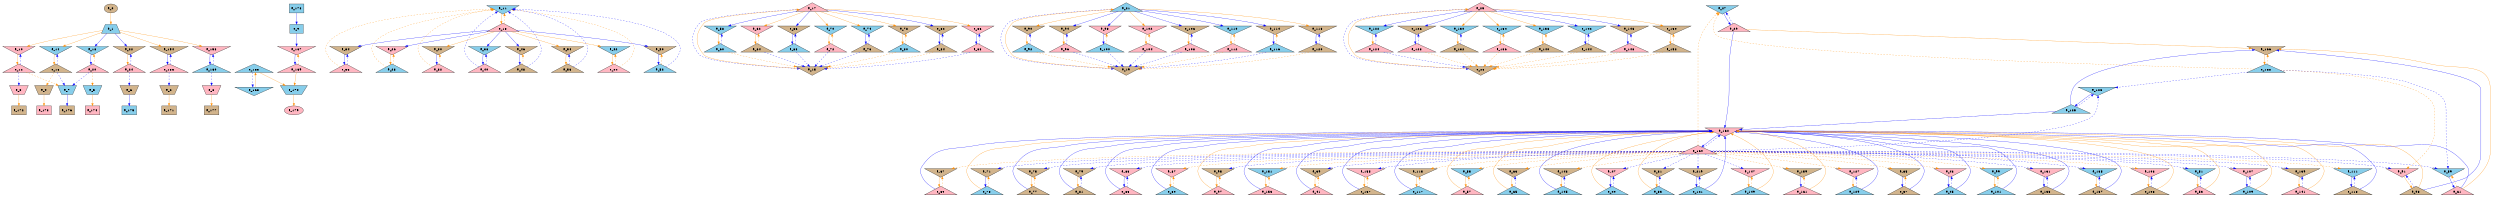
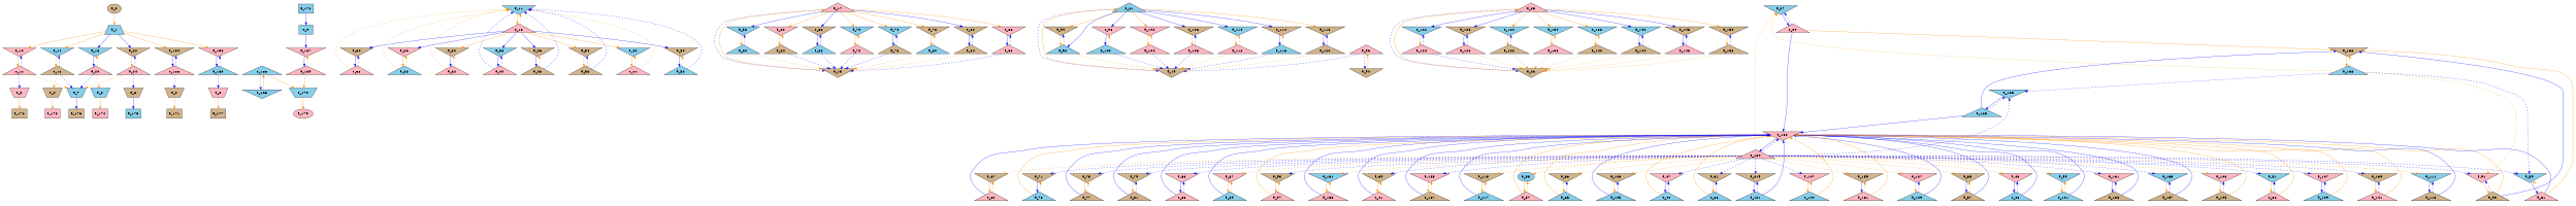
  digraph {
    node [fillcolor=tan shape=invtriangle style=filled]
    edge [color=blue]
    e_1 [fillcolor=skyblue shape=trapezium]
    e_10 [fillcolor=lightpink]
    e_14 [fillcolor=skyblue]
    e_18 [fillcolor=skyblue]
    e_22
    e_154
    e_158 [fillcolor=lightpink]
    e_0 [shape=""]
    e_12 [fillcolor=lightpink shape=triangle]
    e_16 [shape=triangle]
    e_20 [fillcolor=lightpink shape=triangle]
    e_24 [fillcolor=lightpink shape=triangle]
    e_156 [fillcolor=lightpink shape=triangle]
    e_160 [fillcolor=skyblue shape=triangle]
    e_2 [shape=invtrapezium]
    e_171 [shape=dot]
    e_3 [fillcolor=lightpink shape=invtrapezium]
    e_172 [shape=dot]
    e_4 [shape=invtrapezium]
    e_173 [fillcolor=lightpink shape=dot]
    e_5 [fillcolor=skyblue shape=invtrapezium]
    e_174 [fillcolor=lightpink shape=dot]
    e_6 [shape=invtrapezium]
    e_175 [fillcolor=skyblue shape=dot]
    e_7 [fillcolor=skyblue shape=invtrapezium]
    e_176 [shape=dot]
    e_8 [fillcolor=lightpink shape=invtrapezium]
    e_177 [shape=dot]
    e_9 [fillcolor=skyblue shape=dot]
    e_167 [fillcolor=lightpink]
    e_169 [fillcolor=lightpink shape=triangle]
    e_11 [fillcolor=skyblue]
    e_13 [fillcolor=lightpink shape=triangle]
    e_26 [fillcolor=lightpink]
    e_30
    e_34
    e_38 [fillcolor=skyblue]
    e_42 [fillcolor=skyblue]
    e_46
    e_50
    e_54
    e_28 [fillcolor=skyblue shape=triangle]
    e_32 [fillcolor=lightpink shape=triangle]
    e_36 [fillcolor=lightpink shape=triangle]
    e_40 [fillcolor=lightpink shape=triangle]
    e_44 [fillcolor=lightpink shape=triangle]
    e_48 [shape=triangle]
    e_52 [fillcolor=skyblue shape=triangle]
    e_56 [shape=triangle]
    e_17 [fillcolor=lightpink shape=triangle]
    e_15
    e_58 [fillcolor=skyblue]
    e_62 [fillcolor=lightpink]
    e_66
    e_70 [fillcolor=skyblue]
    e_74 [fillcolor=skyblue]
    e_78
    e_82
    e_86 [fillcolor=lightpink]
    e_60 [fillcolor=skyblue shape=triangle]
    e_64 [shape=triangle]
    e_68 [fillcolor=skyblue shape=triangle]
    e_72 [fillcolor=lightpink shape=triangle]
    e_76 [shape=triangle]
    e_80 [fillcolor=skyblue shape=triangle]
    e_84 [shape=triangle]
    e_88 [fillcolor=lightpink shape=triangle]
    e_21 [fillcolor=skyblue shape=triangle]
    e_19
    e_90
    e_94
    e_98 [fillcolor=lightpink]
    e_102 [fillcolor=lightpink]
    e_106
    e_110 [fillcolor=skyblue]
    e_114
    e_118
    e_92 [fillcolor=skyblue shape=triangle]
    e_96 [fillcolor=lightpink shape=triangle]
    e_100 [fillcolor=skyblue shape=triangle]
    e_104 [fillcolor=lightpink shape=triangle]
    e_108 [fillcolor=lightpink shape=triangle]
    e_112 [fillcolor=lightpink shape=triangle]
    e_116 [fillcolor=skyblue shape=triangle]
    e_120 [shape=triangle]
    e_25 [fillcolor=lightpink shape=triangle]
    e_23
    e_122 [fillcolor=skyblue]
    e_126
    e_130 [fillcolor=skyblue]
    e_134 [fillcolor=skyblue]
    e_138 [fillcolor=skyblue]
    e_142 [fillcolor=skyblue]
    e_146
    e_150
    e_124 [fillcolor=lightpink shape=triangle]
    e_128 [fillcolor=lightpink shape=triangle]
    e_132 [shape=triangle]
    e_136 [fillcolor=lightpink shape=triangle]
    e_140 [shape=triangle]
    e_144 [shape=triangle]
    e_148 [fillcolor=lightpink shape=triangle]
    e_152 [shape=triangle]
    e_27 [fillcolor=skyblue]
    e_29 [fillcolor=lightpink shape=triangle]
    e_162 [fillcolor=lightpink]
    e_166
    e_164 [fillcolor=lightpink shape=triangle]
    e_168 [fillcolor=skyblue shape=triangle]
    e_33 [fillcolor=skyblue shape=triangle]
    e_31
    e_37 [shape=triangle]
    e_35
    e_41 [fillcolor=lightpink shape=triangle]
    e_39
    e_43 [fillcolor=lightpink]
    e_45 [fillcolor=skyblue shape=triangle]
    e_47 [fillcolor=lightpink]
    e_49 [fillcolor=skyblue shape=triangle]
    e_51 [fillcolor=skyblue]
    e_53 [fillcolor=lightpink shape=triangle]
-   e_55 [fillcolor=skyblue]
+   e_55 [fillcolor=skyblue shape=ellipse]
    e_57 [fillcolor=lightpink shape=triangle]
    e_59 [fillcolor=skyblue]
    e_61 [fillcolor=lightpink shape=triangle]
    e_65 [fillcolor=skyblue shape=triangle]
    e_63
    e_69 [fillcolor=lightpink shape=triangle]
    e_67
    e_73 [fillcolor=skyblue shape=triangle]
    e_71
    e_77 [shape=triangle]
    e_75
    e_81 [shape=triangle]
    e_79
    e_83 [fillcolor=lightpink]
    e_85 [fillcolor=lightpink shape=triangle]
    e_87 [fillcolor=lightpink]
    e_89 [fillcolor=skyblue shape=triangle]
    e_91 [fillcolor=lightpink]
    e_93 [shape=triangle]
    e_97 [fillcolor=lightpink shape=triangle]
    e_95
    e_99 [fillcolor=skyblue]
    e_101 [fillcolor=skyblue shape=triangle]
    e_103 [fillcolor=lightpink]
    e_105 [shape=triangle]
    e_107 [fillcolor=lightpink]
    e_109 [fillcolor=skyblue shape=triangle]
    e_111 [fillcolor=skyblue]
    e_113 [shape=triangle]
    e_117 [fillcolor=skyblue shape=triangle]
    e_115
    n154 [label=e_219]
    e_121 [fillcolor=skyblue shape=triangle]
    e_123 [fillcolor=skyblue]
    e_125 [fillcolor=skyblue shape=triangle]
    e_127 [fillcolor=lightpink]
    e_129 [fillcolor=skyblue shape=triangle]
    e_131 [fillcolor=lightpink]
    e_133 [shape=triangle]
    e_135 [fillcolor=skyblue]
    e_137 [shape=triangle]
    e_141 [fillcolor=lightpink shape=triangle]
    e_139
    e_145 [fillcolor=skyblue shape=triangle]
    e_143
    e_147 [fillcolor=lightpink]
    e_149 [fillcolor=skyblue shape=triangle]
    e_151 [fillcolor=skyblue]
    e_153 [fillcolor=lightpink shape=triangle]
    e_155 [fillcolor=lightpink]
    e_157 [shape=triangle]
    e_161 [fillcolor=lightpink shape=triangle]
    e_159
    e_163 [fillcolor=skyblue]
    e_165 [fillcolor=skyblue shape=triangle]
    e_170 [fillcolor=skyblue shape=invtrapezium]
    e_179 [fillcolor=lightpink shape=""]
    e_178 [fillcolor=skyblue shape=dot]
    e_1 -> e_10 [color=darkorange]
    e_1 -> e_14 [color=darkorange]
    e_1 -> e_18
    e_1 -> e_22
    e_1 -> e_154 [color=darkorange]
    e_1 -> e_158 [color=darkorange]
    e_10 -> e_12 [color=darkorange]
    e_14 -> e_16 [color=darkorange]
    e_18 -> e_20
    e_22 -> e_24 [color=darkorange]
    e_154 -> e_156
    e_158 -> e_160
    e_0 -> e_1 [color=darkorange]
    e_12 -> e_10 [style=dashed]
    e_12 -> e_3 [style=dashed]
    e_12 -> e_7 [color=darkorange style=dashed]
    e_16 -> e_14 [style=dashed]
    e_16 -> e_4 [color=darkorange style=dashed]
    e_16 -> e_7 [style=dashed]
    e_20 -> e_18 [color=darkorange style=dashed]
    e_20 -> e_5 [color=darkorange style=dashed]
    e_20 -> e_7 [style=dashed]
    e_24 -> e_22 [style=dashed]
    e_24 -> e_6 [style=dashed]
+   e_24 -> e_7 [color=darkorange style=dashed]
    e_156 -> e_154 [style=dashed]
    e_156 -> e_2 [style=dashed]
    e_160 -> e_158 [style=dashed]
    e_160 -> e_8 [style=dashed]
    e_2 -> e_171 [color=darkorange]
    e_3 -> e_172 [color=darkorange]
    e_4 -> e_173 [color=darkorange]
    e_5 -> e_174 [color=darkorange]
    e_6 -> e_175
    e_7 -> e_176
    e_8 -> e_177 [color=darkorange]
    e_9 -> e_167
    e_167 -> e_169
    e_169 -> e_167 [color=darkorange style=dashed]
    e_169 -> e_170 [color=darkorange]
    e_11 -> e_13 [color=darkorange]
    e_13 -> e_11 [color=darkorange style=dashed]
    e_13 -> e_26
    e_13 -> e_30 [color=darkorange]
    e_13 -> e_34
    e_13 -> e_38
    e_13 -> e_42 [color=darkorange]
    e_13 -> e_46
    e_13 -> e_50
    e_13 -> e_54 [color=darkorange]
    e_26 -> e_28 [color=darkorange]
    e_30 -> e_32
    e_34 -> e_36
    e_38 -> e_40
    e_42 -> e_44 [color=darkorange]
    e_46 -> e_48
    e_50 -> e_52
    e_54 -> e_56 [color=darkorange]
    e_28 -> e_11 [color=darkorange style=dashed]
    e_28 -> e_26 [color=darkorange style=dashed]
    e_32 -> e_11 [color=darkorange style=dashed]
    e_32 -> e_30 [color=darkorange style=dashed]
    e_36 -> e_11 [color=darkorange style=dashed]
    e_36 -> e_34 [style=dashed]
    e_40 -> e_11 [style=dashed]
    e_40 -> e_38 [style=dashed]
    e_44 -> e_11 [color=darkorange style=dashed]
    e_44 -> e_42 [color=darkorange style=dashed]
    e_48 -> e_11 [style=dashed]
    e_48 -> e_46 [color=darkorange style=dashed]
    e_52 -> e_11 [style=dashed]
    e_52 -> e_50 [color=darkorange style=dashed]
    e_56 -> e_11 [style=dashed]
    e_56 -> e_54 [style=dashed]
    e_17 -> e_15 [style=dashed]
    e_17 -> e_58
    e_17 -> e_62 [color=darkorange]
    e_17 -> e_66
    e_17 -> e_70 [color=darkorange]
    e_17 -> e_74 [color=darkorange]
    e_17 -> e_78 [color=darkorange]
    e_17 -> e_82
    e_17 -> e_86 [color=darkorange]
    e_15 -> e_17 [color=darkorange]
    e_58 -> e_60 [color=darkorange]
    e_62 -> e_64 [color=darkorange]
    e_66 -> e_68
    e_70 -> e_72 [color=darkorange]
    e_74 -> e_76
    e_78 -> e_80 [color=darkorange]
    e_82 -> e_84
    e_86 -> e_88
    e_60 -> e_15 [color=darkorange style=dashed]
    e_60 -> e_58 [style=dashed]
    e_64 -> e_15 [style=dashed]
    e_64 -> e_62 [color=darkorange style=dashed]
    e_68 -> e_15 [style=dashed]
    e_68 -> e_66 [style=dashed]
    e_72 -> e_15 [style=dashed]
    e_72 -> e_70 [color=darkorange style=dashed]
    e_76 -> e_15 [style=dashed]
    e_76 -> e_74 [style=dashed]
    e_80 -> e_15 [color=darkorange style=dashed]
    e_80 -> e_78 [color=darkorange style=dashed]
    e_84 -> e_15 [color=darkorange style=dashed]
    e_84 -> e_82 [style=dashed]
    e_88 -> e_15 [style=dashed]
    e_88 -> e_86 [style=dashed]
    e_21 -> e_19 [style=dashed]
    e_21 -> e_90 [color=darkorange]
-   e_21 -> e_94
+   e_21 -> e_92
    e_21 -> e_98
    e_21 -> e_102 [color=darkorange]
    e_21 -> e_106
    e_21 -> e_110
    e_21 -> e_114
    e_21 -> e_118 [color=darkorange]
    e_19 -> e_21 [color=darkorange]
    e_90 -> e_92 [color=darkorange]
    e_94 -> e_96 [color=darkorange]
    e_98 -> e_100
    e_102 -> e_104 [color=darkorange]
    e_106 -> e_108 [color=darkorange]
    e_110 -> e_112 [color=darkorange]
    e_114 -> e_116
    e_118 -> e_120
    e_92 -> e_19 [color=darkorange style=dashed]
    e_92 -> e_90 [style=dashed]
    e_96 -> e_19 [style=dashed]
    e_96 -> e_94 [style=dashed]
    e_100 -> e_19 [style=dashed]
    e_100 -> e_98 [color=darkorange style=dashed]
    e_104 -> e_19 [style=dashed]
    e_104 -> e_102 [color=darkorange style=dashed]
    e_108 -> e_19 [style=dashed]
    e_108 -> e_106 [style=dashed]
    e_112 -> e_19 [color=darkorange style=dashed]
    e_112 -> e_110 [color=darkorange style=dashed]
    e_116 -> e_19 [style=dashed]
    e_116 -> e_114 [color=darkorange style=dashed]
    e_120 -> e_19 [color=darkorange style=dashed]
    e_120 -> e_118 [style=dashed]
    e_25 -> e_23 [style=dashed]
    e_25 -> e_122
    e_25 -> e_126
    e_25 -> e_130 [color=darkorange]
    e_25 -> e_134 [color=darkorange]
    e_25 -> e_138 [color=darkorange]
    e_25 -> e_142
    e_25 -> e_146
    e_25 -> e_150 [color=darkorange]
    e_23 -> e_25 [color=darkorange]
    e_122 -> e_124 [color=darkorange]
    e_126 -> e_128
    e_130 -> e_132 [color=darkorange]
    e_134 -> e_136 [color=darkorange]
    e_138 -> e_140 [color=darkorange]
    e_142 -> e_144
    e_146 -> e_148
    e_150 -> e_152 [color=darkorange]
    e_124 -> e_23 [style=dashed]
    e_124 -> e_122 [style=dashed]
    e_128 -> e_23 [color=darkorange style=dashed]
    e_128 -> e_126 [style=dashed]
    e_132 -> e_23 [color=darkorange style=dashed]
    e_132 -> e_130 [style=dashed]
    e_136 -> e_23 [color=darkorange style=dashed]
    e_136 -> e_134 [color=darkorange style=dashed]
    e_140 -> e_23 [color=darkorange style=dashed]
    e_140 -> e_138 [color=darkorange style=dashed]
    e_144 -> e_23 [color=darkorange style=dashed]
    e_144 -> e_142 [style=dashed]
    e_148 -> e_23 [color=darkorange style=dashed]
    e_148 -> e_146 [style=dashed]
    e_152 -> e_23 [color=darkorange style=dashed]
-   e_152 -> e_150 [color=darkorange style=dashed]
+   e_152 -> e_150 [style=dashed]
    e_27 -> e_29
    e_29 -> e_27 [style=dashed]
    e_29 -> e_162
    e_29 -> e_166 [color=darkorange]
    e_162 -> e_164
    e_166 -> e_168 [color=darkorange]
    e_164 -> e_27 [color=darkorange style=dashed]
    e_164 -> e_162 [style=dashed]
    e_164 -> e_31 [style=dashed]
    e_164 -> e_35 [color=darkorange style=dashed]
    e_164 -> e_39 [style=dashed]
    e_164 -> e_43 [color=darkorange style=dashed]
    e_164 -> e_47 [style=dashed]
    e_164 -> e_51 [style=dashed]
    e_164 -> e_55 [color=darkorange style=dashed]
    e_164 -> e_59 [style=dashed]
    e_164 -> e_63 [color=darkorange style=dashed]
    e_164 -> e_67 [color=darkorange style=dashed]
    e_164 -> e_71 [style=dashed]
    e_164 -> e_75 [style=dashed]
    e_164 -> e_79 [style=dashed]
    e_164 -> e_83 [style=dashed]
    e_164 -> e_87 [color=darkorange style=dashed]
    e_164 -> e_91 [style=dashed]
    e_164 -> e_95 [style=dashed]
    e_164 -> e_99 [color=darkorange style=dashed]
    e_164 -> e_103 [color=darkorange style=dashed]
    e_164 -> e_107 [style=dashed]
    e_164 -> e_111 [color=darkorange style=dashed]
    e_164 -> e_115 [color=darkorange style=dashed]
    e_164 -> n154 [style=dashed]
    e_164 -> e_123 [style=dashed]
    e_164 -> e_127 [color=darkorange style=dashed]
    e_164 -> e_131 [style=dashed]
    e_164 -> e_135 [style=dashed]
    e_164 -> e_139 [style=dashed]
    e_164 -> e_143 [color=darkorange style=dashed]
    e_164 -> e_147 [style=dashed]
    e_164 -> e_151 [color=darkorange style=dashed]
    e_164 -> e_155 [style=dashed]
    e_164 -> e_159 [color=darkorange style=dashed]
    e_168 -> e_27 [color=darkorange style=dashed]
    e_168 -> e_166 [color=darkorange style=dashed]
    e_168 -> e_59 [style=dashed]
    e_168 -> e_91 [color=darkorange style=dashed]
    e_168 -> e_123 [style=dashed]
    e_33 -> e_162 [color=darkorange]
    e_33 -> e_31 [style=dashed]
    e_31 -> e_33 [color=darkorange]
    e_37 -> e_162
    e_37 -> e_35 [color=darkorange style=dashed]
    e_35 -> e_37
    e_41 -> e_162
    e_41 -> e_39 [color=darkorange style=dashed]
    e_39 -> e_41 [color=darkorange]
    e_43 -> e_45
    e_45 -> e_162
    e_45 -> e_43 [style=dashed]
    e_47 -> e_49
    e_49 -> e_162 [color=darkorange]
    e_49 -> e_47 [style=dashed]
    e_51 -> e_53 [color=darkorange]
    e_53 -> e_162 [color=darkorange]
    e_53 -> e_51 [style=dashed]
    e_55 -> e_57 [color=darkorange]
    e_57 -> e_162 [color=darkorange]
    e_57 -> e_55 [color=darkorange style=dashed]
    e_59 -> e_61
    e_61 -> e_162
    e_61 -> e_166 [color=darkorange]
    e_61 -> e_59 [color=darkorange style=dashed]
    e_65 -> e_162 [color=darkorange]
    e_65 -> e_63 [style=dashed]
    e_63 -> e_65 [color=darkorange]
    e_69 -> e_162
    e_69 -> e_67 [color=darkorange style=dashed]
    e_67 -> e_69 [color=darkorange]
    e_73 -> e_162 [color=darkorange]
    e_73 -> e_71 [color=darkorange style=dashed]
    e_71 -> e_73
    e_77 -> e_162
    e_77 -> e_75 [color=darkorange style=dashed]
    e_75 -> e_77 [color=darkorange]
    e_81 -> e_162
    e_81 -> e_79 [style=dashed]
    e_79 -> e_81 [color=darkorange]
    e_83 -> e_85
    e_85 -> e_162
    e_85 -> e_83 [style=dashed]
    e_87 -> e_89 [color=darkorange]
    e_89 -> e_162
    e_89 -> e_87 [color=darkorange style=dashed]
    e_91 -> e_93 [color=darkorange]
    e_93 -> e_162 [color=darkorange]
    e_93 -> e_166
    e_93 -> e_91 [style=dashed]
    e_97 -> e_162 [color=darkorange]
    e_97 -> e_95 [color=darkorange style=dashed]
    e_95 -> e_97 [color=darkorange]
    e_99 -> e_101 [color=darkorange]
    e_101 -> e_162
    e_101 -> e_99 [color=darkorange style=dashed]
    e_103 -> e_105 [color=darkorange]
    e_105 -> e_162 [color=darkorange]
    e_105 -> e_103 [style=dashed]
    e_107 -> e_109
    e_109 -> e_162 [color=darkorange]
    e_109 -> e_107 [style=dashed]
    e_111 -> e_113
    e_113 -> e_162
    e_113 -> e_111 [style=dashed]
    e_117 -> e_162
    e_117 -> e_115 [color=darkorange style=dashed]
    e_115 -> e_117 [color=darkorange]
    n154 -> e_121
    e_121 -> e_162
    e_121 -> n154 [style=dashed]
    e_123 -> e_125
    e_125 -> e_162
    e_125 -> e_166
    e_125 -> e_123 [style=dashed]
    e_127 -> e_129 [color=darkorange]
    e_129 -> e_162
    e_129 -> e_127 [style=dashed]
    e_131 -> e_133
    e_133 -> e_162
    e_133 -> e_131 [style=dashed]
    e_135 -> e_137 [color=darkorange]
    e_137 -> e_162
    e_137 -> e_135 [style=dashed]
    e_141 -> e_162 [color=darkorange]
    e_141 -> e_139 [style=dashed]
    e_139 -> e_141 [color=darkorange]
    e_145 -> e_162
    e_145 -> e_143 [style=dashed]
    e_143 -> e_145 [color=darkorange]
    e_147 -> e_149 [color=darkorange]
    e_149 -> e_162 [color=darkorange]
    e_149 -> e_147 [color=darkorange style=dashed]
    e_151 -> e_153 [color=darkorange]
    e_153 -> e_162
    e_153 -> e_151 [color=darkorange style=dashed]
    e_155 -> e_157 [color=darkorange]
    e_157 -> e_162
    e_157 -> e_155 [color=darkorange style=dashed]
    e_161 -> e_162 [color=darkorange]
    e_161 -> e_159 [color=darkorange style=dashed]
    e_159 -> e_161
    e_163 -> e_165 [color=darkorange]
    e_165 -> e_163 [style=dashed]
    e_165 -> e_170 [color=darkorange]
    e_170 -> e_179 [color=darkorange]
    e_178 -> e_9
  }
